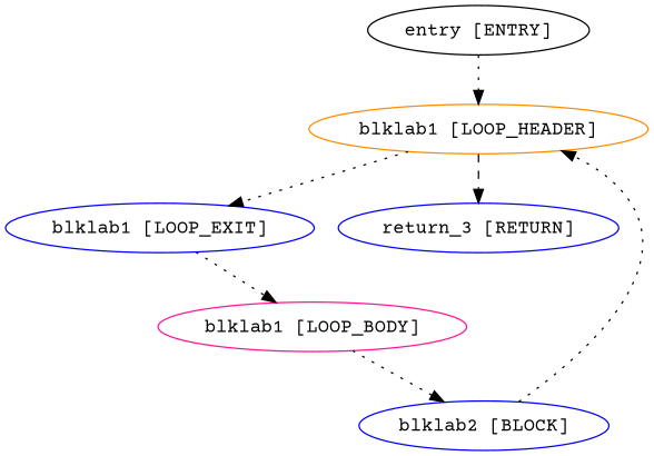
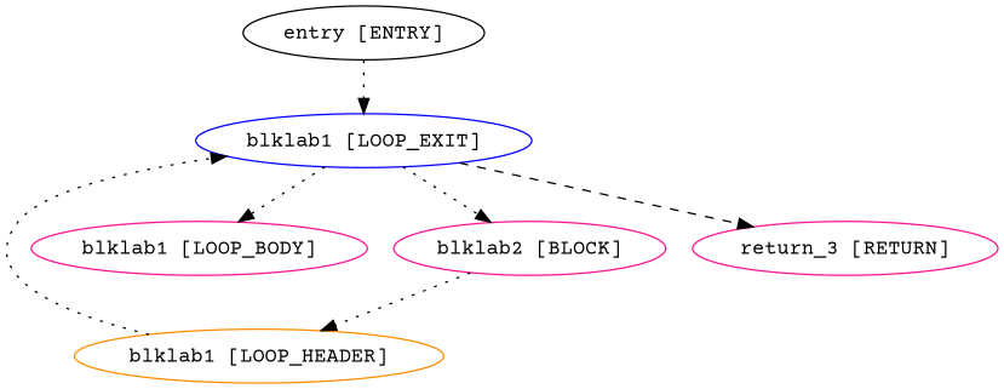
  digraph {
    fontname="Courier Prime"
    node [color=blue fontname="Courier Prime"]
    edge [fontname="Courier Prime" style=dotted]
    "entry [ENTRY]" [color=black]
    "blklab1 [LOOP_HEADER]" [color=darkorange]
    "blklab1 [LOOP_EXIT]"
    "blklab1 [LOOP_BODY]" [color=deeppink]
-   "blklab2 [BLOCK]"
-   "return_3 [RETURN]"
-   "entry [ENTRY]" -> "blklab1 [LOOP_HEADER]"
+   "blklab2 [BLOCK]" [color=deeppink]
+   "return_3 [RETURN]" [color=deeppink]
+   "entry [ENTRY]" -> "blklab1 [LOOP_EXIT]"
    "blklab1 [LOOP_HEADER]" -> "blklab1 [LOOP_EXIT]"
    "blklab1 [LOOP_EXIT]" -> "blklab1 [LOOP_BODY]"
-   "blklab1 [LOOP_HEADER]" -> "return_3 [RETURN]" [style=dashed]
-   "blklab1 [LOOP_BODY]" -> "blklab2 [BLOCK]"
+   "blklab1 [LOOP_EXIT]" -> "return_3 [RETURN]" [style=dashed]
+   "blklab1 [LOOP_EXIT]" -> "blklab2 [BLOCK]"
    "blklab2 [BLOCK]" -> "blklab1 [LOOP_HEADER]"
  }
